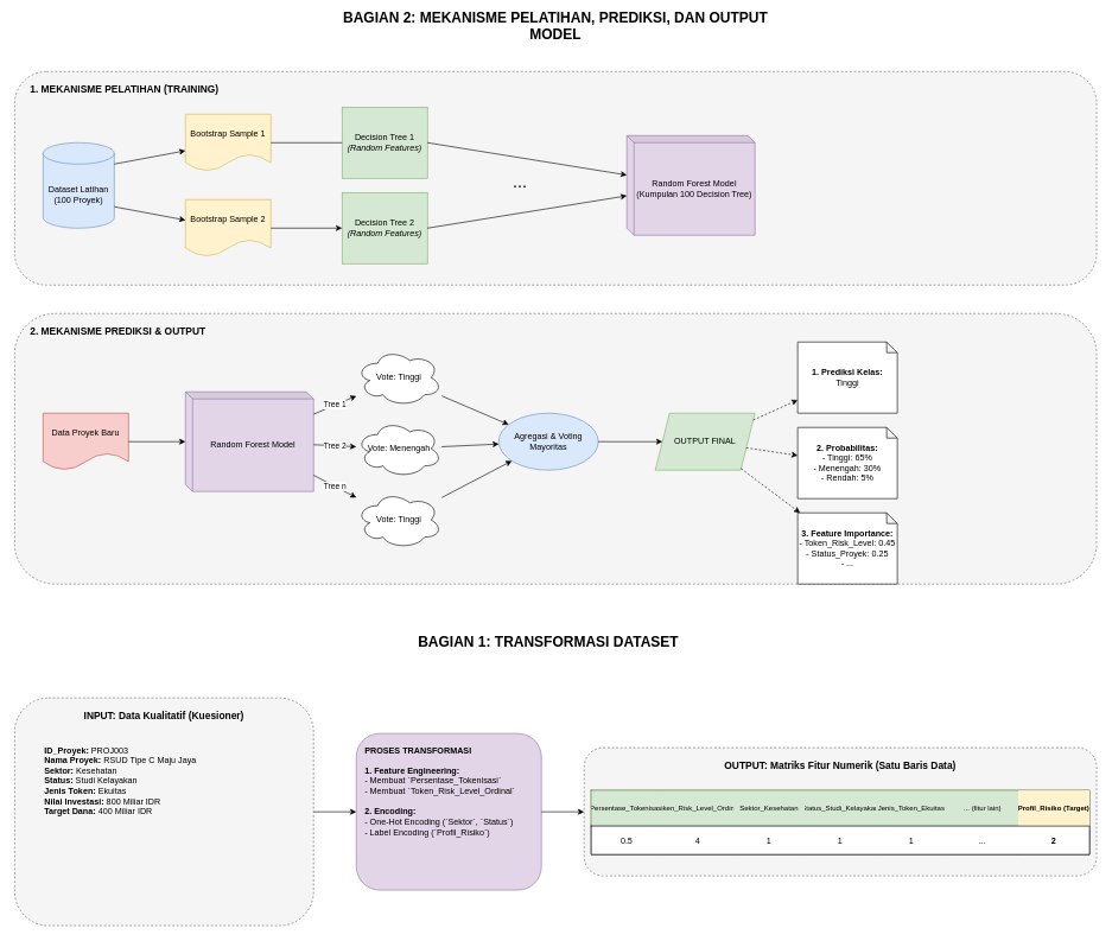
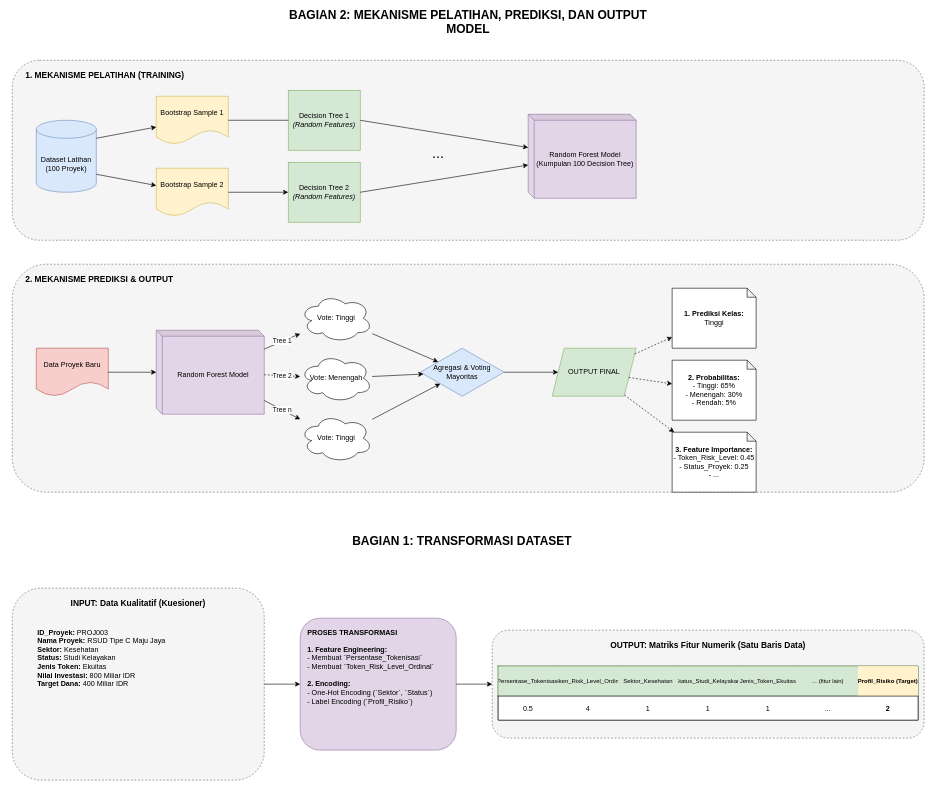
  <mxCell id="0" />
  <mxCell id="1" parent="0" />
  <mxCell id="2" value="BAGIAN 1: TRANSFORMASI DATASET" style="text;html=1;strokeColor=none;fillColor=none;align=center;verticalAlign=middle;whiteSpace=wrap;rounded=0;fontSize=20;fontStyle=1" vertex="1" parent="1"><mxGeometry x="460" y="885" width="620" height="30" as="geometry" /></mxCell>
  <mxCell id="3" value="" style="rounded=1;whiteSpace=wrap;html=1;fillColor=#f5f5f5;strokeColor=#666666;dashed=1;" vertex="1" parent="1"><mxGeometry x="20" y="980" width="420" height="320" as="geometry" /></mxCell>
  <mxCell id="4" value="INPUT: Data Kualitatif (Kuesioner)" style="text;html=1;strokeColor=none;fillColor=none;align=center;verticalAlign=middle;whiteSpace=wrap;rounded=0;fontSize=14;fontStyle=1" vertex="1" parent="1"><mxGeometry x="30" y="990" width="400" height="30" as="geometry" /></mxCell>
  <mxCell id="5" value="&lt;b&gt;ID_Proyek:&lt;/b&gt; PROJ003&lt;br&gt;&lt;b&gt;Nama Proyek:&lt;/b&gt; RSUD Tipe C Maju Jaya&lt;br&gt;&lt;b&gt;Sektor:&lt;/b&gt; Kesehatan&lt;br&gt;&lt;b&gt;Status:&lt;/b&gt; Studi Kelayakan&lt;br&gt;&lt;b&gt;Jenis Token:&lt;/b&gt; Ekuitas&lt;br&gt;&lt;b&gt;Nilai Investasi:&lt;/b&gt; 800 Miliar IDR&lt;br&gt;&lt;b&gt;Target Dana:&lt;/b&gt; 400 Miliar IDR" style="text;html=1;strokeColor=none;fillColor=none;align=left;verticalAlign=top;whiteSpace=wrap;rounded=0;fontSize=12;spacingLeft=20;spacingTop=10;" vertex="1" parent="1"><mxGeometry x="40" y="1030" width="380" height="260" as="geometry" /></mxCell>
  <mxCell id="6" value="" style="endArrow=classic;html=1;rounded=0;exitX=1;exitY=0.5;exitDx=0;exitDy=0;" edge="1" parent="1" source="3"><mxGeometry width="50" height="50" relative="1" as="geometry"><mxPoint x="450" y="1140" as="sourcePoint" /><mxPoint x="500" y="1140" as="targetPoint" /></mxGeometry></mxCell>
  <mxCell id="7" value="&lt;b&gt;PROSES TRANSFORMASI&lt;/b&gt;&lt;br&gt;&lt;br&gt;&lt;b&gt;1. Feature Engineering:&lt;/b&gt;&lt;br&gt;- Membuat `Persentase_Tokenisasi`&lt;br&gt;- Membuat `Token_Risk_Level_Ordinal`&lt;br&gt;&lt;br&gt;&lt;b&gt;2. Encoding:&lt;/b&gt;&lt;br&gt;- One-Hot Encoding (`Sektor`, `Status`)&lt;br&gt;- Label Encoding (`Profil_Risiko`)" style="rounded=1;whiteSpace=wrap;html=1;backgroundOutline=1;fillColor=#e1d5e7;strokeColor=#9673a6;align=left;verticalAlign=top;spacingLeft=10;spacingTop=10;fontSize=12;" vertex="1" parent="1"><mxGeometry x="500" y="1030" width="260" height="220" as="geometry" /></mxCell>
  <mxCell id="8" value="" style="endArrow=classic;html=1;rounded=0;exitX=1;exitY=0.5;exitDx=0;exitDy=0;" edge="1" parent="1" source="7"><mxGeometry width="50" height="50" relative="1" as="geometry"><mxPoint x="770" y="1140" as="sourcePoint" /><mxPoint x="820" y="1140" as="targetPoint" /></mxGeometry></mxCell>
  <mxCell id="9" value="BAGIAN 2: MEKANISME PELATIHAN, PREDIKSI, DAN OUTPUT MODEL" style="text;html=1;strokeColor=none;fillColor=none;align=center;verticalAlign=middle;whiteSpace=wrap;rounded=0;fontSize=20;fontStyle=1" vertex="1" parent="1"><mxGeometry x="470" y="20" width="620" height="30" as="geometry" /></mxCell>
  <mxCell id="10" value="" style="rounded=1;whiteSpace=wrap;html=1;fillColor=#f5f5f5;strokeColor=#666666;dashed=1;" vertex="1" parent="1"><mxGeometry x="20" y="100" width="1520" height="300" as="geometry" /></mxCell>
  <mxCell id="11" value="1. MEKANISME PELATIHAN (TRAINING)" style="text;html=1;strokeColor=none;fillColor=none;align=left;verticalAlign=middle;whiteSpace=wrap;rounded=0;fontSize=14;fontStyle=1;" vertex="1" parent="1"><mxGeometry x="40" y="110" width="400" height="30" as="geometry" /></mxCell>
  <mxCell id="12" value="Dataset Latihan&lt;br&gt;(100 Proyek)" style="shape=cylinder3;whiteSpace=wrap;html=1;boundedLbl=1;backgroundOutline=1;size=15;fillColor=#dae8fc;strokeColor=#6c8ebf;" vertex="1" parent="1"><mxGeometry x="60" y="200" width="100" height="120" as="geometry" /></mxCell>
  <mxCell id="13" value="Bootstrap Sample 1" style="shape=document;whiteSpace=wrap;html=1;boundedLbl=1;fillColor=#fff2cc;strokeColor=#d6b656;" vertex="1" parent="1"><mxGeometry x="260" y="160" width="120" height="80" as="geometry" /></mxCell>
  <mxCell id="14" value="Bootstrap Sample 2" style="shape=document;whiteSpace=wrap;html=1;boundedLbl=1;fillColor=#fff2cc;strokeColor=#d6b656;" vertex="1" parent="1"><mxGeometry x="260" y="280" width="120" height="80" as="geometry" /></mxCell>
  <mxCell id="15" value="" style="endArrow=classic;html=1;rounded=0;exitX=1;exitY=0.25;exitDx=0;exitDy=0;" edge="1" parent="1" source="12" target="13"><mxGeometry width="50" height="50" relative="1" as="geometry"><mxPoint x="180" y="240" as="sourcePoint" /><mxPoint x="230" y="190" as="targetPoint" /></mxGeometry></mxCell>
  <mxCell id="16" value="" style="endArrow=classic;html=1;rounded=0;exitX=1;exitY=0.75;exitDx=0;exitDy=0;" edge="1" parent="1" source="12" target="14"><mxGeometry width="50" height="50" relative="1" as="geometry"><mxPoint x="180" y="300" as="sourcePoint" /><mxPoint x="230" y="250" as="targetPoint" /></mxGeometry></mxCell>
  <mxCell id="17" value="Decision Tree 1&lt;br&gt;&lt;i&gt;(Random Features)&lt;/i&gt;" style="shape=flowchart.decision;whiteSpace=wrap;html=1;fillColor=#d5e8d4;strokeColor=#82b366;" vertex="1" parent="1"><mxGeometry x="480" y="150" width="120" height="100" as="geometry" /></mxCell>
  <mxCell id="18" value="Decision Tree 2&lt;br&gt;&lt;i&gt;(Random Features)&lt;/i&gt;" style="shape=flowchart.decision;whiteSpace=wrap;html=1;fillColor=#d5e8d4;strokeColor=#82b366;" vertex="1" parent="1"><mxGeometry x="480" y="270" width="120" height="100" as="geometry" /></mxCell>
  <mxCell id="19" value="" style="endArrow=none;html=1;rounded=0;" edge="1" parent="1" source="13" target="17"><mxGeometry width="50" height="50" relative="1" as="geometry"><mxPoint x="400" y="210" as="sourcePoint" /><mxPoint x="450" y="160" as="targetPoint" /></mxGeometry></mxCell>
  <mxCell id="20" value="" style="endArrow=classic;html=1;rounded=0;" edge="1" parent="1" source="14" target="18"><mxGeometry width="50" height="50" relative="1" as="geometry"><mxPoint x="400" y="330" as="sourcePoint" /><mxPoint x="450" y="280" as="targetPoint" /></mxGeometry></mxCell>
  <mxCell id="21" value="..." style="text;html=1;strokeColor=none;fillColor=none;align=center;verticalAlign=middle;whiteSpace=wrap;rounded=0;fontSize=24;" vertex="1" parent="1"><mxGeometry x="700" y="240" width="60" height="30" as="geometry" /></mxCell>
  <mxCell id="22" value="Random Forest Model&lt;br&gt;(Kumpulan 100 Decision Tree)" style="shape=cube;whiteSpace=wrap;html=1;boundedLbl=1;backgroundOutline=1;darkOpacity=0.05;size=10;fillColor=#e1d5e7;strokeColor=#9673a6;" vertex="1" parent="1"><mxGeometry x="880" y="190" width="180" height="140" as="geometry" /></mxCell>
  <mxCell id="23" value="" style="endArrow=classic;html=1;rounded=0;exitX=1;exitY=0.5;exitDx=0;exitDy=0;" edge="1" parent="1" source="17" target="22"><mxGeometry width="50" height="50" relative="1" as="geometry"><mxPoint x="620" y="210" as="sourcePoint" /><mxPoint x="860" y="260" as="targetPoint" /></mxGeometry></mxCell>
  <mxCell id="24" value="" style="endArrow=classic;html=1;rounded=0;exitX=1;exitY=0.5;exitDx=0;exitDy=0;" edge="1" parent="1" source="18" target="22"><mxGeometry width="50" height="50" relative="1" as="geometry"><mxPoint x="620" y="330" as="sourcePoint" /><mxPoint x="860" y="260" as="targetPoint" /></mxGeometry></mxCell>
  <mxCell id="25" value="" style="rounded=1;whiteSpace=wrap;html=1;fillColor=#f5f5f5;strokeColor=#666666;dashed=1;" vertex="1" parent="1"><mxGeometry x="20" y="440" width="1520" height="380" as="geometry" /></mxCell>
  <mxCell id="26" value="2. MEKANISME PREDIKSI &amp; OUTPUT" style="text;html=1;strokeColor=none;fillColor=none;align=left;verticalAlign=middle;whiteSpace=wrap;rounded=0;fontSize=14;fontStyle=1;" vertex="1" parent="1"><mxGeometry x="40" y="450" width="400" height="30" as="geometry" /></mxCell>
  <mxCell id="27" value="Data Proyek Baru" style="shape=document;whiteSpace=wrap;html=1;boundedLbl=1;fillColor=#f8cecc;strokeColor=#b85450;" vertex="1" parent="1"><mxGeometry x="60" y="580" width="120" height="80" as="geometry" /></mxCell>
  <mxCell id="28" value="" style="endArrow=classic;html=1;rounded=0;exitX=1;exitY=0.5;exitDx=0;exitDy=0;" edge="1" parent="1" source="27"><mxGeometry width="50" height="50" relative="1" as="geometry"><mxPoint x="200" y="620" as="sourcePoint" /><mxPoint x="260" y="620" as="targetPoint" /></mxGeometry></mxCell>
  <mxCell id="29" value="Random Forest Model" style="shape=cube;whiteSpace=wrap;html=1;boundedLbl=1;backgroundOutline=1;darkOpacity=0.05;size=10;fillColor=#e1d5e7;strokeColor=#9673a6;" vertex="1" parent="1"><mxGeometry x="260" y="550" width="180" height="140" as="geometry" /></mxCell>
  <mxCell id="30" value="Vote: Tinggi" style="shape=cloud;whiteSpace=wrap;html=1;" vertex="1" parent="1"><mxGeometry x="500" y="490" width="120" height="80" as="geometry" /></mxCell>
  <mxCell id="31" value="Vote: Menengah" style="shape=cloud;whiteSpace=wrap;html=1;" vertex="1" parent="1"><mxGeometry x="500" y="590" width="120" height="80" as="geometry" /></mxCell>
  <mxCell id="32" value="Vote: Tinggi" style="shape=cloud;whiteSpace=wrap;html=1;" vertex="1" parent="1"><mxGeometry x="500" y="690" width="120" height="80" as="geometry" /></mxCell>
  <mxCell id="33" value="Tree 1" style="endArrow=classic;html=1;rounded=0;" edge="1" parent="1" source="29" target="30"><mxGeometry width="50" height="50" relative="1" as="geometry"><mxPoint x="460" y="580" as="sourcePoint" /><mxPoint x="510" y="530" as="targetPoint" /></mxGeometry></mxCell>
- <mxCell id="34" value="Tree 2" style="endArrow=classic;html=1;rounded=0;" edge="1" parent="1" source="29" target="31"><mxGeometry width="50" height="50" relative="1" as="geometry"><mxPoint x="460" y="630" as="sourcePoint" /><mxPoint x="510" y="580" as="targetPoint" /></mxGeometry></mxCell>
+ <mxCell id="34" value="Tree 2" style="endArrow=classic;html=1;rounded=0;dashed=1;" edge="1" parent="1" source="29" target="31"><mxGeometry width="50" height="50" relative="1" as="geometry"><mxPoint x="460" y="630" as="sourcePoint" /><mxPoint x="510" y="580" as="targetPoint" /></mxGeometry></mxCell>
  <mxCell id="35" value="Tree n" style="endArrow=classic;html=1;rounded=0;" edge="1" parent="1" source="29" target="32"><mxGeometry width="50" height="50" relative="1" as="geometry"><mxPoint x="460" y="680" as="sourcePoint" /><mxPoint x="510" y="630" as="targetPoint" /></mxGeometry></mxCell>
- <mxCell id="36" value="Agregasi &amp;amp; Voting Mayoritas" style="ellipse;whiteSpace=wrap;html=1;fillColor=#dae8fc;strokeColor=#6c8ebf;" vertex="1" parent="1"><mxGeometry x="700" y="580" width="140" height="80" as="geometry" /></mxCell>
+ <mxCell id="36" value="Agregasi &amp;amp; Voting Mayoritas" style="rhombus;whiteSpace=wrap;html=1;fillColor=#dae8fc;strokeColor=#6c8ebf;" vertex="1" parent="1"><mxGeometry x="700" y="580" width="140" height="80" as="geometry" /></mxCell>
  <mxCell id="37" value="" style="endArrow=classic;html=1;rounded=0;" edge="1" parent="1" source="30" target="36"><mxGeometry width="50" height="50" relative="1" as="geometry"><mxPoint x="640" y="540" as="sourcePoint" /><mxPoint x="690" y="490" as="targetPoint" /></mxGeometry></mxCell>
  <mxCell id="38" value="" style="endArrow=classic;html=1;rounded=0;" edge="1" parent="1" source="31" target="36"><mxGeometry width="50" height="50" relative="1" as="geometry"><mxPoint x="640" y="640" as="sourcePoint" /><mxPoint x="690" y="590" as="targetPoint" /></mxGeometry></mxCell>
  <mxCell id="39" value="" style="endArrow=classic;html=1;rounded=0;" edge="1" parent="1" source="32" target="36"><mxGeometry width="50" height="50" relative="1" as="geometry"><mxPoint x="640" y="740" as="sourcePoint" /><mxPoint x="690" y="690" as="targetPoint" /></mxGeometry></mxCell>
  <mxCell id="40" value="OUTPUT FINAL" style="shape=parallelogram;perimeter=parallelogramPerimeter;whiteSpace=wrap;html=1;fixedSize=1;fillColor=#d5e8d4;strokeColor=#82b366;" vertex="1" parent="1"><mxGeometry x="920" y="580" width="140" height="80" as="geometry" /></mxCell>
  <mxCell id="41" value="" style="endArrow=classic;html=1;rounded=0;" edge="1" parent="1" source="36" target="40"><mxGeometry width="50" height="50" relative="1" as="geometry"><mxPoint x="860" y="630" as="sourcePoint" /><mxPoint x="910" y="580" as="targetPoint" /></mxGeometry></mxCell>
  <mxCell id="42" value="&lt;b&gt;1. Prediksi Kelas:&lt;/b&gt;&lt;br&gt;Tinggi" style="shape=note;whiteSpace=wrap;html=1;backgroundOutline=1;darkOpacity=0.05;size=15;" vertex="1" parent="1"><mxGeometry x="1120" y="480" width="140" height="100" as="geometry" /></mxCell>
  <mxCell id="43" value="&lt;b&gt;2. Probabilitas:&lt;/b&gt;&lt;br&gt;- Tinggi: 65%&lt;br&gt;- Menengah: 30%&lt;br&gt;- Rendah: 5%" style="shape=note;whiteSpace=wrap;html=1;backgroundOutline=1;darkOpacity=0.05;size=15;" vertex="1" parent="1"><mxGeometry x="1120" y="600" width="140" height="100" as="geometry" /></mxCell>
  <mxCell id="44" value="&lt;b&gt;3. Feature Importance:&lt;/b&gt;&lt;br&gt;- Token_Risk_Level: 0.45&lt;br&gt;- Status_Proyek: 0.25&lt;br&gt;- ..." style="shape=note;whiteSpace=wrap;html=1;backgroundOutline=1;darkOpacity=0.05;size=15;" vertex="1" parent="1"><mxGeometry x="1120" y="720" width="140" height="100" as="geometry" /></mxCell>
  <mxCell id="45" value="" style="endArrow=classic;html=1;rounded=0;dashed=1;" edge="1" parent="1" source="40" target="42"><mxGeometry width="50" height="50" relative="1" as="geometry"><mxPoint x="1080" y="580" as="sourcePoint" /><mxPoint x="1130" y="530" as="targetPoint" /></mxGeometry></mxCell>
  <mxCell id="46" value="" style="endArrow=classic;html=1;rounded=0;dashed=1;" edge="1" parent="1" source="40" target="43"><mxGeometry width="50" height="50" relative="1" as="geometry"><mxPoint x="1080" y="630" as="sourcePoint" /><mxPoint x="1130" y="580" as="targetPoint" /></mxGeometry></mxCell>
  <mxCell id="47" value="" style="endArrow=classic;html=1;rounded=0;dashed=1;" edge="1" parent="1" source="40" target="44"><mxGeometry width="50" height="50" relative="1" as="geometry"><mxPoint x="1080" y="680" as="sourcePoint" /><mxPoint x="1130" y="630" as="targetPoint" /></mxGeometry></mxCell>
  <mxCell id="48" value="" style="group" vertex="1" connectable="0" parent="1"><mxGeometry x="820" y="1050" width="720" height="180" as="geometry" /></mxCell>
  <mxCell id="49" value="" style="rounded=1;whiteSpace=wrap;html=1;fillColor=#f5f5f5;strokeColor=#666666;dashed=1;" vertex="1" parent="48"><mxGeometry width="720" height="180" as="geometry" /></mxCell>
  <mxCell id="50" value="OUTPUT: Matriks Fitur Numerik (Satu Baris Data)" style="text;html=1;strokeColor=none;fillColor=none;align=center;verticalAlign=middle;whiteSpace=wrap;rounded=0;fontSize=14;fontStyle=1" vertex="1" parent="48"><mxGeometry x="10" y="10" width="700" height="30" as="geometry" /></mxCell>
  <mxCell id="51" value="" style="shape=table;startSize=0;container=1;collapsible=0;childLayout=tableLayout;fixedRows=1;rowLines=1;columnLines=1;fontStyle=0;" vertex="1" parent="48"><mxGeometry x="10" y="60" width="700" height="90" as="geometry" /></mxCell>
  <mxCell id="52" value="" style="shape=tableRow;horizontal=1;startSize=0;swimlaneHead=0;fontStyle=1;fillColor=#d5e8d4;strokeColor=#82b366;" vertex="1" parent="51"><mxGeometry width="700" height="50" as="geometry" /></mxCell>
  <mxCell id="53" value="Persentase_Tokenisasi" style="shape=partialRectangle;connectable=0;fillColor=none;top=0;left=0;bottom=0;right=0;overflow=hidden;fontSize=10;" vertex="1" parent="52"><mxGeometry width="100" height="50" as="geometry"><mxRectangle width="100" height="50" as="alternateBounds" /></mxGeometry></mxCell>
  <mxCell id="54" value="Token_Risk_Level_Ordinal" style="shape=partialRectangle;connectable=0;fillColor=none;top=0;left=0;bottom=0;right=0;overflow=hidden;fontSize=10;" vertex="1" parent="52"><mxGeometry x="100" width="100" height="50" as="geometry"><mxRectangle width="100" height="50" as="alternateBounds" /></mxGeometry></mxCell>
  <mxCell id="55" value="Sektor_Kesehatan" style="shape=partialRectangle;connectable=0;fillColor=none;top=0;left=0;bottom=0;right=0;overflow=hidden;fontSize=10;" vertex="1" parent="52"><mxGeometry x="200" width="100" height="50" as="geometry"><mxRectangle width="100" height="50" as="alternateBounds" /></mxGeometry></mxCell>
  <mxCell id="56" value="Status_Studi_Kelayakan" style="shape=partialRectangle;connectable=0;fillColor=none;top=0;left=0;bottom=0;right=0;overflow=hidden;fontSize=10;" vertex="1" parent="52"><mxGeometry x="300" width="100" height="50" as="geometry"><mxRectangle width="100" height="50" as="alternateBounds" /></mxGeometry></mxCell>
  <mxCell id="57" value="Jenis_Token_Ekuitas" style="shape=partialRectangle;connectable=0;fillColor=none;top=0;left=0;bottom=0;right=0;overflow=hidden;fontSize=10;" vertex="1" parent="52"><mxGeometry x="400" width="100" height="50" as="geometry"><mxRectangle width="100" height="50" as="alternateBounds" /></mxGeometry></mxCell>
  <mxCell id="58" value="... (fitur lain)" style="shape=partialRectangle;connectable=0;fillColor=none;top=0;left=0;bottom=0;right=0;overflow=hidden;fontSize=10;" vertex="1" parent="52"><mxGeometry x="500" width="100" height="50" as="geometry"><mxRectangle width="100" height="50" as="alternateBounds" /></mxGeometry></mxCell>
  <mxCell id="59" value="Profil_Risiko (Target)" style="shape=partialRectangle;connectable=0;fillColor=none;top=0;left=0;bottom=0;right=0;overflow=hidden;fontSize=10;fontStyle=1;fillColor=#fff2cc;strokeColor=#d6b656;" vertex="1" parent="52"><mxGeometry x="600" width="100" height="50" as="geometry"><mxRectangle width="100" height="50" as="alternateBounds" /></mxGeometry></mxCell>
  <mxCell id="60" value="" style="shape=tableRow;horizontal=1;startSize=0;swimlaneHead=0;fontStyle=0;" vertex="1" parent="51"><mxGeometry y="50" width="700" height="40" as="geometry" /></mxCell>
  <mxCell id="61" value="0.5" style="shape=partialRectangle;connectable=0;fillColor=none;top=0;left=0;bottom=0;right=0;overflow=hidden;fontSize=12;" vertex="1" parent="60"><mxGeometry width="100" height="40" as="geometry"><mxRectangle width="100" height="40" as="alternateBounds" /></mxGeometry></mxCell>
  <mxCell id="62" value="4" style="shape=partialRectangle;connectable=0;fillColor=none;top=0;left=0;bottom=0;right=0;overflow=hidden;fontSize=12;" vertex="1" parent="60"><mxGeometry x="100" width="100" height="40" as="geometry"><mxRectangle width="100" height="40" as="alternateBounds" /></mxGeometry></mxCell>
  <mxCell id="63" value="1" style="shape=partialRectangle;connectable=0;fillColor=none;top=0;left=0;bottom=0;right=0;overflow=hidden;fontSize=12;" vertex="1" parent="60"><mxGeometry x="200" width="100" height="40" as="geometry"><mxRectangle width="100" height="40" as="alternateBounds" /></mxGeometry></mxCell>
  <mxCell id="64" value="1" style="shape=partialRectangle;connectable=0;fillColor=none;top=0;left=0;bottom=0;right=0;overflow=hidden;fontSize=12;" vertex="1" parent="60"><mxGeometry x="300" width="100" height="40" as="geometry"><mxRectangle width="100" height="40" as="alternateBounds" /></mxGeometry></mxCell>
  <mxCell id="65" value="1" style="shape=partialRectangle;connectable=0;fillColor=none;top=0;left=0;bottom=0;right=0;overflow=hidden;fontSize=12;" vertex="1" parent="60"><mxGeometry x="400" width="100" height="40" as="geometry"><mxRectangle width="100" height="40" as="alternateBounds" /></mxGeometry></mxCell>
  <mxCell id="66" value="..." style="shape=partialRectangle;connectable=0;fillColor=none;top=0;left=0;bottom=0;right=0;overflow=hidden;fontSize=12;" vertex="1" parent="60"><mxGeometry x="500" width="100" height="40" as="geometry"><mxRectangle width="100" height="40" as="alternateBounds" /></mxGeometry></mxCell>
  <mxCell id="67" value="2" style="shape=partialRectangle;connectable=0;fillColor=none;top=0;left=0;bottom=0;right=0;overflow=hidden;fontSize=12;fontStyle=1;" vertex="1" parent="60"><mxGeometry x="600" width="100" height="40" as="geometry"><mxRectangle width="100" height="40" as="alternateBounds" /></mxGeometry></mxCell>
